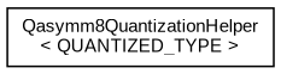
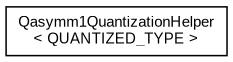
  digraph {
    rankdir=LR
    fontname="Liberation Sans"
-   n1 [color=black fillcolor=white fontname="Liberation Sans" fontsize=10 height=0.2 label="Qasymm8QuantizationHelper\l\< QUANTIZED_TYPE \>" shape=record style=filled width=0.4]
+   n1 [color=black fillcolor=white fontname="Liberation Sans" fontsize=10 height=0.2 label="Qasymm1QuantizationHelper\l\< QUANTIZED_TYPE \>" shape=record style=filled width=0.4]
  }
